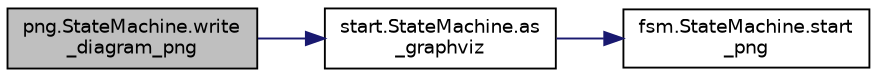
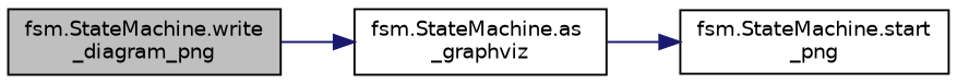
  digraph {
    rankdir=LR
    node [color=black fillcolor=white fontname=Helvetica fontsize=10 shape=record style=filled]
    edge [color=midnightblue fontname=Helvetica fontsize=10 labelfontname=Helvetica labelfontsize=10 style=solid]
-   n1 [fillcolor=grey75 fontcolor=black height=0.2 label="png.StateMachine.write\l_diagram_png" width=0.4]
-   n2 [height=0.2 label="start.StateMachine.as\l_graphviz" width=0.4]
+   n1 [fillcolor=grey75 fontcolor=black height=0.2 label="fsm.StateMachine.write\l_diagram_png" width=0.4]
+   n2 [height=0.2 label="fsm.StateMachine.as\l_graphviz" width=0.4]
    n3 [height=0.2 label="fsm.StateMachine.start\l_png" width=0.4]
    n1 -> n2
    n2 -> n3
  }
